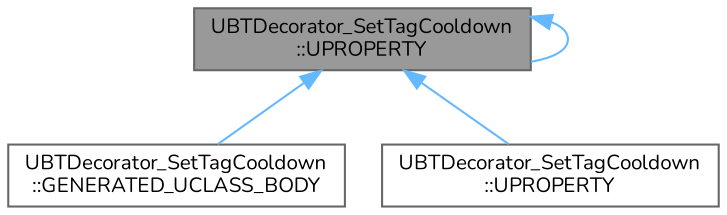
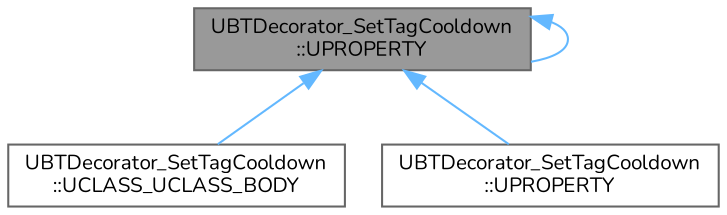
  digraph {
    rankdir=TB
    fontname=Nunito
    node [color=grey40 fillcolor=white fontname=Nunito fontsize=10 shape=box style=filled]
    edge [color=steelblue1 dir=back fontname=Nunito fontsize=10 labelfontname=Helvetica labelfontsize=10 style=solid]
    n1 [color=gray40 fillcolor=grey60 fontcolor=black height=0.2 label="UBTDecorator_SetTagCooldown\l::UPROPERTY" width=0.4]
-   n2 [height=0.2 label="UBTDecorator_SetTagCooldown\l::GENERATED_UCLASS_BODY" width=0.4]
+   n2 [height=0.2 label="UBTDecorator_SetTagCooldown\l::UCLASS_UCLASS_BODY" width=0.4]
    n3 [height=0.2 label="UBTDecorator_SetTagCooldown\l::UPROPERTY" width=0.4]
    n1 -> n1
    n1 -> n2
    n1 -> n3
  }
